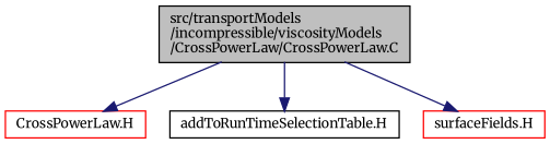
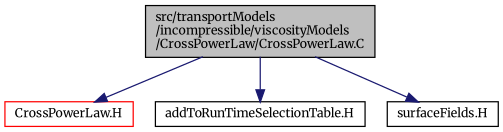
  digraph {
    fontname=Merriweather
    node [color=black fontname=Merriweather fontsize=10 shape=record]
    edge [color=midnightblue fontname=Merriweather fontsize=10 labelfontname=Helvetica labelfontsize=10 style=solid]
    n1 [fillcolor=grey75 fontcolor=black height=0.2 label="src/transportModels\l/incompressible/viscosityModels\l/CrossPowerLaw/CrossPowerLaw.C" style=filled width=0.4]
    n2 [color=red height=0.2 label="CrossPowerLaw.H" width=0.4]
    n3 [height=0.2 label="addToRunTimeSelectionTable.H" width=0.4]
-   n4 [color=red height=0.2 label="surfaceFields.H" width=0.4]
+   n4 [height=0.2 label="surfaceFields.H" width=0.4]
    n1 -> n2
    n1 -> n3
    n1 -> n4
  }
